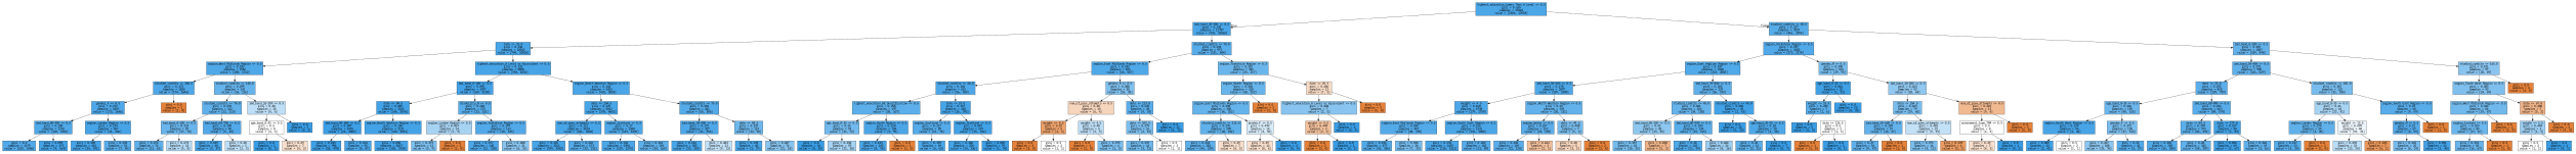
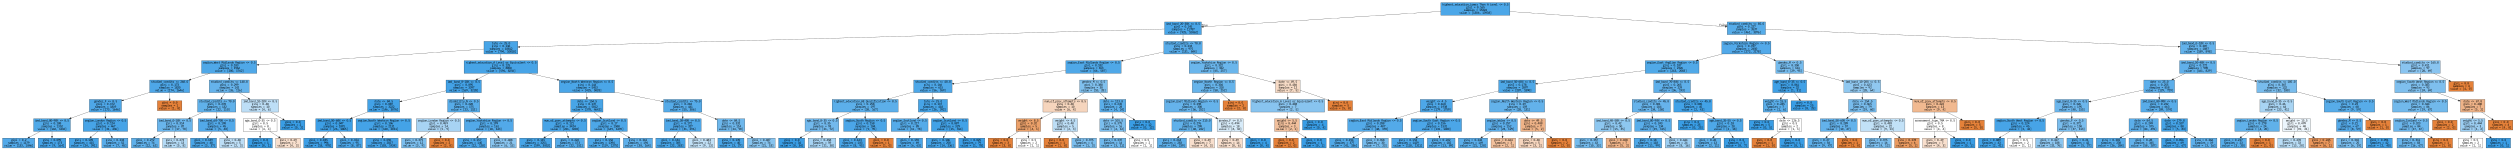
  digraph {
    fontname="IBM Plex Mono"
    node [color=black fillcolor="#e58139ff" fontname="IBM Plex Mono" shape=box style=filled]
    edge [fontname="IBM Plex Mono"]
    n1 [fillcolor="#399de5e6" label="highest_education_Lower Than A Level <= 0.5\ngini = 0.165\nsamples = 15324\nvalue = [1386, 13938]"]
    n2 [fillcolor="#399de5e9" label="imd_band_20-30% <= 0.5\ngini = 0.145\nsamples = 11787\nvalue = [925, 10862]"]
    n3 [fillcolor="#399de5d9" label="studied_credits <= 85.0\ngini = 0.227\nsamples = 3537\nvalue = [461, 3076]"]
    n4 [fillcolor="#399de5eb" label="date <= 25.0\ngini = 0.136\nsamples = 10812\nvalue = [794, 10018]"]
    n5 [fillcolor="#399de5d7" label="studied_credits <= 70.0\ngini = 0.233\nsamples = 975\nvalue = [131, 844]"]
    n6 [fillcolor="#399de5df" label="region_Yorkshire Region <= 0.5\ngini = 0.197\nsamples = 2450\nvalue = [272, 2178]"]
    n7 [fillcolor="#399de5c9" label="imd_band_0-10% <= 0.5\ngini = 0.287\nsamples = 1087\nvalue = [189, 898]"]
    n8 [fillcolor="#399de5e2" label="region_West Midlands Region <= 0.5\ngini = 0.183\nsamples = 1962\nvalue = [200, 1762]"]
    n9 [fillcolor="#399de5ed" label="highest_education_A Level or Equivalent <= 0.5\ngini = 0.125\nsamples = 8850\nvalue = [594, 8256]"]
    n10 [fillcolor="#399de5e2" label="region_East Midlands Region <= 0.5\ngini = 0.182\nsamples = 653\nvalue = [66, 587]"]
    n11 [fillcolor="#399de5bf" label="region_Yorkshire Region <= 0.5\ngini = 0.322\nsamples = 322\nvalue = [65, 257]"]
    n12 [fillcolor="#399de5e4" label="studied_credits <= 260.0\ngini = 0.173\nsamples = 1820\nvalue = [174, 1646]"]
    n13 [fillcolor="#399de5c6" label="studied_credits <= 140.0\ngini = 0.299\nsamples = 142\nvalue = [26, 116]"]
    n14 [fillcolor="#399de5f2" label="imd_band_0-10% <= 0.5\ngini = 0.095\nsamples = 3397\nvalue = [169, 3228]"]
    n15 [fillcolor="#399de5e9" label="region_North Western Region <= 0.5\ngini = 0.144\nsamples = 5453\nvalue = [425, 5028]"]
    n16 [fillcolor="#399de5e4" label="gender_F <= 0.5\ngini = 0.172\nsamples = 1819\nvalue = [173, 1646]"]
    n17 [label="gini = 0.0\nsamples = 1\nvalue = [1, 0]"]
    n18 [fillcolor="#399de5cc" label="studied_credits <= 70.0\ngini = 0.278\nsamples = 132\nvalue = [22, 110]"]
    n19 [fillcolor="#399de555" label="imd_band_10-20% <= 0.5\ngini = 0.48\nsamples = 10\nvalue = [4, 6]"]
    n20 [fillcolor="#399de5e1" label="imd_band_80-90% <= 0.5\ngini = 0.188\nsamples = 1352\nvalue = [142, 1210]"]
    n21 [fillcolor="#399de5ed" label="region_London Region <= 0.5\ngini = 0.124\nsamples = 467\nvalue = [31, 436]"]
    n22 [fillcolor="#399de5df" label="gini = 0.2\nsamples = 1179\nvalue = [133, 1046]"]
    n23 [fillcolor="#399de5f1" label="gini = 0.099\nsamples = 173\nvalue = [9, 164]"]
    n24 [fillcolor="#399de5ef" label="gini = 0.109\nsamples = 415\nvalue = [24, 391]"]
    n25 [fillcolor="#399de5d7" label="gini = 0.233\nsamples = 52\nvalue = [7, 45]"]
    n26 [fillcolor="#399de5c1" label="imd_band_0-10% <= 0.5\ngini = 0.314\nsamples = 87\nvalue = [17, 70]"]
    n27 [fillcolor="#399de5df" label="imd_band_60-70% <= 0.5\ngini = 0.198\nsamples = 45\nvalue = [5, 40]"]
    n28 [fillcolor="#e5813900" label="age_band_0-35 <= 0.5\ngini = 0.5\nsamples = 8\nvalue = [4, 4]"]
    n29 [fillcolor="#399de5ff" label="gini = 0.0\nsamples = 2\nvalue = [0, 2]"]
    n30 [fillcolor="#399de5ce" label="gini = 0.272\nsamples = 74\nvalue = [12, 62]"]
    n31 [fillcolor="#399de560" label="gini = 0.473\nsamples = 13\nvalue = [5, 8]"]
    n32 [fillcolor="#399de5ea" label="gini = 0.139\nsamples = 40\nvalue = [3, 37]"]
    n33 [fillcolor="#399de555" label="gini = 0.48\nsamples = 5\nvalue = [2, 3]"]
    n34 [fillcolor="#399de5ff" label="gini = 0.0\nsamples = 1\nvalue = [0, 1]"]
    n35 [fillcolor="#e5813940" label="gini = 0.49\nsamples = 7\nvalue = [4, 3]"]
    n36 [fillcolor="#399de5f3" label="date <= 84.5\ngini = 0.087\nsamples = 3222\nvalue = [146, 3076]"]
    n37 [fillcolor="#399de5d8" label="disability_N <= 0.5\ngini = 0.228\nsamples = 175\nvalue = [23, 152]"]
    n38 [fillcolor="#399de5eb" label="date <= 154.5\ngini = 0.137\nsamples = 5012\nvalue = [370, 4642]"]
    n39 [fillcolor="#399de5db" label="studied_credits <= 75.0\ngini = 0.218\nsamples = 441\nvalue = [55, 386]"]
    n40 [fillcolor="#399de5f9" label="imd_band_50-60% <= 0.5\ngini = 0.047\nsamples = 1091\nvalue = [26, 1065]"]
    n41 [fillcolor="#399de5f0" label="region_North Western Region <= 0.5\ngini = 0.106\nsamples = 2131\nvalue = [120, 2011]"]
    n42 [fillcolor="#399de571" label="region_London Region <= 0.5\ngini = 0.459\nsamples = 14\nvalue = [5, 9]"]
    n43 [fillcolor="#399de5df" label="region_Yorkshire Region <= 0.5\ngini = 0.199\nsamples = 161\nvalue = [18, 143]"]
    n44 [fillcolor="#399de5fa" label="gini = 0.035\nsamples = 996\nvalue = [18, 978]"]
    n45 [fillcolor="#399de5e8" label="gini = 0.154\nsamples = 95\nvalue = [8, 87]"]
    n46 [fillcolor="#399de5f1" label="gini = 0.096\nsamples = 2027\nvalue = [103, 1924]"]
    n47 [fillcolor="#399de5aa" label="gini = 0.375\nsamples = 12\nvalue = [3, 9]"]
    n48 [label="gini = 0.0\nsamples = 2\nvalue = [2, 0]"]
    n49 [fillcolor="#399de5e7" label="gini = 0.157\nsamples = 140\nvalue = [12, 128]"]
    n50 [fillcolor="#399de599" label="gini = 0.408\nsamples = 21\nvalue = [6, 15]"]
    n51 [fillcolor="#399de5ed" label="num_of_prev_attempts <= 0.5\ngini = 0.121\nsamples = 3424\nvalue = [221, 3203]"]
    n52 [fillcolor="#399de5e5" label="region_Scotland <= 0.5\ngini = 0.17\nsamples = 1588\nvalue = [149, 1439]"]
    n53 [fillcolor="#399de5e4" label="imd_band_30-40% <= 0.5\ngini = 0.172\nsamples = 327\nvalue = [31, 296]"]
    n54 [fillcolor="#399de5bb" label="date <= 84.5\ngini = 0.332\nsamples = 114\nvalue = [24, 90]"]
    n55 [fillcolor="#399de5ee" label="gini = 0.115\nsamples = 3251\nvalue = [199, 3052]"]
    n56 [fillcolor="#399de5da" label="gini = 0.222\nsamples = 173\nvalue = [22, 151]"]
    n57 [fillcolor="#399de5e7" label="gini = 0.156\nsamples = 1394\nvalue = [119, 1275]"]
    n58 [fillcolor="#399de5d0" label="gini = 0.261\nsamples = 194\nvalue = [30, 164]"]
    n59 [fillcolor="#399de5eb" label="gini = 0.134\nsamples = 305\nvalue = [22, 283]"]
    n60 [fillcolor="#399de54e" label="gini = 0.483\nsamples = 22\nvalue = [9, 13]"]
    n61 [fillcolor="#399de5ea" label="gini = 0.139\nsamples = 40\nvalue = [3, 37]"]
    n62 [fillcolor="#399de59a" label="gini = 0.407\nsamples = 74\nvalue = [21, 53]"]
    n63 [fillcolor="#399de5e5" label="studied_credits <= 40.0\ngini = 0.166\nsamples = 615\nvalue = [56, 559]"]
    n64 [fillcolor="#399de5a4" label="gender_M <= 0.5\ngini = 0.388\nsamples = 38\nvalue = [10, 28]"]
    n65 [fillcolor="#399de5c4" label="region_North Region <= 0.5\ngini = 0.304\nsamples = 310\nvalue = [58, 252]"]
    n66 [fillcolor="#e5813949" label="date <= 49.5\ngini = 0.486\nsamples = 12\nvalue = [7, 5]"]
    n67 [fillcolor="#399de5d1" label="highest_education_HE Qualification <= 0.5\ngini = 0.258\nsamples = 197\nvalue = [30, 167]"]
    n68 [fillcolor="#399de5ee" label="date <= 25.0\ngini = 0.117\nsamples = 418\nvalue = [26, 392]"]
    n69 [fillcolor="#e5813955" label="num_of_prev_attempts <= 0.5\ngini = 0.48\nsamples = 10\nvalue = [6, 4]"]
    n70 [fillcolor="#399de5d4" label="date <= 123.0\ngini = 0.245\nsamples = 28\nvalue = [4, 24]"]
    n71 [fillcolor="#399de5b5" label="age_band_0-35 <= 0.5\ngini = 0.35\nsamples = 93\nvalue = [21, 72]"]
    n72 [fillcolor="#399de5e7" label="region_South Region <= 0.5\ngini = 0.158\nsamples = 104\nvalue = [9, 95]"]
    n73 [fillcolor="#399de5db" label="region_Scotland <= 0.5\ngini = 0.217\nsamples = 89\nvalue = [11, 78]"]
    n74 [fillcolor="#399de5f3" label="region_Scotland <= 0.5\ngini = 0.087\nsamples = 329\nvalue = [15, 314]"]
    n75 [fillcolor="#399de5ff" label="gini = 0.0\nsamples = 34\nvalue = [0, 34]"]
    n76 [fillcolor="#399de572" label="gini = 0.458\nsamples = 59\nvalue = [21, 38]"]
    n77 [fillcolor="#399de5ea" label="gini = 0.143\nsamples = 103\nvalue = [8, 95]"]
    n78 [label="gini = 0.0\nsamples = 1\nvalue = [1, 0]"]
    n79 [fillcolor="#399de5e7" label="gini = 0.159\nsamples = 69\nvalue = [6, 63]"]
    n80 [fillcolor="#399de5f0" label="gini = 0.106\nsamples = 250\nvalue = [14, 236]"]
    n81 [fillcolor="#399de5fc" label="gini = 0.025\nsamples = 79\nvalue = [1, 78]"]
    n82 [fillcolor="#e58139bf" label="weight <= 8.5\ngini = 0.32\nsamples = 5\nvalue = [4, 1]"]
    n83 [fillcolor="#399de555" label="weight <= 4.5\ngini = 0.48\nsamples = 5\nvalue = [2, 3]"]
    n84 [fillcolor="#399de5aa" label="date <= 105.5\ngini = 0.375\nsamples = 16\nvalue = [4, 12]"]
    n85 [fillcolor="#399de5ff" label="gini = 0.0\nsamples = 12\nvalue = [0, 12]"]
    n86 [label="gini = 0.0\nsamples = 3\nvalue = [3, 0]"]
    n87 [fillcolor="#e5813900" label="gini = 0.5\nsamples = 2\nvalue = [1, 1]"]
    n88 [label="gini = 0.0\nsamples = 1\nvalue = [1, 0]"]
    n89 [fillcolor="#399de5aa" label="gini = 0.375\nsamples = 4\nvalue = [1, 3]"]
    n90 [fillcolor="#399de5b9" label="gini = 0.337\nsamples = 14\nvalue = [3, 11]"]
    n91 [fillcolor="#e5813900" label="gini = 0.5\nsamples = 2\nvalue = [1, 1]"]
    n92 [fillcolor="#399de5c6" label="region_East Midlands Region <= 0.5\ngini = 0.298\nsamples = 308\nvalue = [56, 252]"]
    n93 [label="gini = 0.0\nsamples = 2\nvalue = [2, 0]"]
    n94 [fillcolor="#399de599" label="highest_education_A Level or Equivalent <= 0.5\ngini = 0.408\nsamples = 7\nvalue = [2, 5]"]
    n95 [label="gini = 0.0\nsamples = 5\nvalue = [5, 0]"]
    n96 [fillcolor="#399de5cc" label="studied_credits <= 215.0\ngini = 0.276\nsamples = 290\nvalue = [48, 242]"]
    n97 [fillcolor="#399de533" label="gender_F <= 0.5\ngini = 0.494\nsamples = 18\nvalue = [8, 10]"]
    n98 [fillcolor="#399de5d0" label="gini = 0.263\nsamples = 283\nvalue = [44, 239]"]
    n99 [fillcolor="#e5813940" label="gini = 0.49\nsamples = 7\nvalue = [4, 3]"]
    n100 [fillcolor="#e5813940" label="gini = 0.49\nsamples = 14\nvalue = [8, 6]"]
    n101 [fillcolor="#399de5ff" label="gini = 0.0\nsamples = 4\nvalue = [0, 4]"]
    n102 [fillcolor="#e581397f" label="weight <= 5.5\ngini = 0.444\nsamples = 3\nvalue = [2, 1]"]
    n103 [fillcolor="#399de5ff" label="gini = 0.0\nsamples = 4\nvalue = [0, 4]"]
    n104 [label="gini = 0.0\nsamples = 2\nvalue = [2, 0]"]
    n105 [fillcolor="#399de5ff" label="gini = 0.0\nsamples = 1\nvalue = [0, 1]"]
    n106 [fillcolor="#399de5e1" label="region_East Anglian Region <= 0.5\ngini = 0.187\nsamples = 2326\nvalue = [243, 2083]"]
    n107 [fillcolor="#399de5b1" label="gender_M <= 0.5\ngini = 0.358\nsamples = 124\nvalue = [29, 95]"]
    n108 [fillcolor="#399de5cd" label="imd_band_30-40% <= 0.5\ngini = 0.272\nsamples = 990\nvalue = [161, 829]"]
    n109 [fillcolor="#399de598" label="studied_credits <= 165.0\ngini = 0.411\nsamples = 97\nvalue = [28, 69]"]
    n110 [fillcolor="#399de5e3" label="imd_band_50-60% <= 0.5\ngini = 0.178\nsamples = 2097\nvalue = [207, 1890]"]
    n111 [fillcolor="#399de5cf" label="imd_band_70-80% <= 0.5\ngini = 0.265\nsamples = 229\nvalue = [36, 193]"]
    n112 [fillcolor="#399de5f7" label="age_band_0-35 <= 0.5\ngini = 0.061\nsamples = 32\nvalue = [1, 31]"]
    n113 [fillcolor="#399de58f" label="imd_band_10-20% <= 0.5\ngini = 0.423\nsamples = 92\nvalue = [28, 64]"]
    n114 [fillcolor="#399de5e5" label="weight <= 4.5\ngini = 0.168\nsamples = 1938\nvalue = [179, 1759]"]
    n115 [fillcolor="#399de5c8" label="region_North Western Region <= 0.5\ngini = 0.29\nsamples = 159\nvalue = [28, 131]"]
    n116 [fillcolor="#399de5c5" label="studied_credits <= 45.0\ngini = 0.301\nsamples = 184\nvalue = [34, 150]"]
    n117 [fillcolor="#399de5f3" label="studied_credits <= 45.0\ngini = 0.085\nsamples = 45\nvalue = [2, 43]"]
    n118 [fillcolor="#399de5dd" label="region_East Midlands Region <= 0.5\ngini = 0.208\nsamples = 407\nvalue = [48, 359]"]
    n119 [fillcolor="#399de5e7" label="region_South East Region <= 0.5\ngini = 0.156\nsamples = 1531\nvalue = [131, 1400]"]
    n120 [fillcolor="#399de5d2" label="region_Wales <= 0.5\ngini = 0.257\nsamples = 152\nvalue = [23, 129]"]
-   n121 [fillcolor="#399de5ae" label="date <= 49.5\ngini = 0.408\nsamples = 7\nvalue = [5, 2]"]
+   n121 [fillcolor="#e5813999" label="date <= 49.5\ngini = 0.408\nsamples = 7\nvalue = [5, 2]"]
    n122 [fillcolor="#399de5e0" label="gini = 0.194\nsamples = 377\nvalue = [41, 336]"]
    n123 [fillcolor="#399de5b1" label="gini = 0.358\nsamples = 30\nvalue = [7, 23]"]
    n124 [fillcolor="#399de5e8" label="gini = 0.152\nsamples = 1429\nvalue = [118, 1311]"]
    n125 [fillcolor="#399de5da" label="gini = 0.222\nsamples = 102\nvalue = [13, 89]"]
    n126 [fillcolor="#399de5d5" label="gini = 0.242\nsamples = 149\nvalue = [21, 128]"]
    n127 [fillcolor="#e581397f" label="gini = 0.444\nsamples = 3\nvalue = [2, 1]"]
    n128 [fillcolor="#e5813955" label="gini = 0.48\nsamples = 5\nvalue = [3, 2]"]
    n129 [label="gini = 0.0\nsamples = 2\nvalue = [2, 0]"]
    n130 [fillcolor="#399de592" label="imd_band_40-50% <= 0.5\ngini = 0.42\nsamples = 50\nvalue = [15, 35]"]
    n131 [fillcolor="#399de5d5" label="imd_band_80-90% <= 0.5\ngini = 0.243\nsamples = 134\nvalue = [19, 115]"]
    n132 [fillcolor="#399de5ff" label="gini = 0.0\nsamples = 25\nvalue = [0, 25]"]
    n133 [fillcolor="#399de5e3" label="age_band_35-55 <= 0.5\ngini = 0.18\nsamples = 20\nvalue = [2, 18]"]
    n134 [fillcolor="#399de5b2" label="gini = 0.357\nsamples = 43\nvalue = [10, 33]"]
    n135 [fillcolor="#e5813999" label="gini = 0.408\nsamples = 7\nvalue = [5, 2]"]
-   n136 [fillcolor="#399de5e3" label="gini = 0.18\nregion = 110\nvalue = [11, 99]"]
+   n136 [fillcolor="#399de5e3" label="gini = 0.18\nsamples = 110\nvalue = [11, 99]"]
    n137 [fillcolor="#399de57f" label="gini = 0.444\nsamples = 24\nvalue = [8, 16]"]
    n138 [fillcolor="#399de5d1" label="gini = 0.26\nsamples = 13\nvalue = [2, 11]"]
    n139 [fillcolor="#399de5ff" label="gini = 0.0\nsamples = 7\nvalue = [0, 7]"]
    n140 [fillcolor="#399de5d4" label="weight <= 15.5\ngini = 0.245\nsamples = 7\nvalue = [1, 6]"]
    n141 [fillcolor="#399de5ff" label="gini = 0.0\nsamples = 25\nvalue = [0, 25]"]
    n142 [fillcolor="#399de5ae" label="date <= 154.5\ngini = 0.365\nsamples = 79\nvalue = [19, 60]"]
    n143 [fillcolor="#e581398e" label="num_of_prev_attempts <= 0.5\ngini = 0.426\nsamples = 13\nvalue = [9, 4]"]
    n144 [fillcolor="#399de5ff" label="gini = 0.0\nsamples = 5\nvalue = [0, 5]"]
    n145 [fillcolor="#e5813900" label="date <= 126.5\ngini = 0.5\nsamples = 2\nvalue = [1, 1]"]
    n146 [label="gini = 0.0\nsamples = 1\nvalue = [1, 0]"]
    n147 [fillcolor="#399de5ff" label="gini = 0.0\nsamples = 1\nvalue = [0, 1]"]
    n148 [fillcolor="#399de5c9" label="imd_band_50-60% <= 0.5\ngini = 0.289\nsamples = 57\nvalue = [10, 47]"]
    n149 [fillcolor="#399de54e" label="num_of_prev_attempts <= 0.5\ngini = 0.483\nsamples = 22\nvalue = [9, 13]"]
    n150 [fillcolor="#e5813900" label="assessment_type_TMA <= 0.5\ngini = 0.5\nsamples = 8\nvalue = [4, 4]"]
    n151 [label="gini = 0.0\nsamples = 5\nvalue = [5, 0]"]
    n152 [fillcolor="#399de5ce" label="gini = 0.27\nsamples = 56\nvalue = [9, 47]"]
    n153 [label="gini = 0.0\nsamples = 1\nvalue = [1, 0]"]
    n154 [fillcolor="#399de5aa" label="gini = 0.375\nsamples = 16\nvalue = [4, 12]"]
    n155 [fillcolor="#e58139cc" label="gini = 0.278\nsamples = 6\nvalue = [5, 1]"]
    n156 [fillcolor="#e5813940" label="gini = 0.49\nsamples = 7\nvalue = [4, 3]"]
    n157 [fillcolor="#399de5ff" label="gini = 0.0\nsamples = 1\nvalue = [0, 1]"]
    n158 [fillcolor="#399de5d2" label="date <= 25.0\ngini = 0.255\nsamples = 858\nvalue = [129, 729]"]
    n159 [fillcolor="#399de5ad" label="studied_credits <= 105.0\ngini = 0.367\nsamples = 132\nvalue = [32, 100]"]
    n160 [fillcolor="#399de5a6" label="region_South West Region <= 0.5\ngini = 0.383\nsamples = 93\nvalue = [24, 69]"]
    n161 [label="gini = 0.0\nsamples = 4\nvalue = [4, 0]"]
    n162 [fillcolor="#399de5bd" label="age_band_0-35 <= 0.5\ngini = 0.326\nsamples = 195\nvalue = [40, 155]"]
    n163 [fillcolor="#399de5d7" label="imd_band_80-90% <= 0.5\ngini = 0.232\nsamples = 663\nvalue = [89, 574]"]
    n164 [fillcolor="#399de570" label="age_band_0-35 <= 0.5\ngini = 0.46\nsamples = 64\nvalue = [23, 41]"]
    n165 [fillcolor="#399de5d8" label="region_South East Region <= 0.5\ngini = 0.23\nsamples = 68\nvalue = [9, 59]"]
    n166 [fillcolor="#399de5ed" label="region_South West Region <= 0.5\ngini = 0.124\nsamples = 45\nvalue = [3, 42]"]
    n167 [fillcolor="#399de5ac" label="gender_F <= 0.5\ngini = 0.372\nsamples = 150\nvalue = [37, 113]"]
    n168 [fillcolor="#399de5d3" label="date <= 84.5\ngini = 0.249\nsamples = 575\nvalue = [84, 491]"]
    n169 [fillcolor="#399de5f0" label="date <= 179.0\ngini = 0.107\nsamples = 88\nvalue = [5, 83]"]
    n170 [fillcolor="#399de5f3" label="gini = 0.089\nsamples = 43\nvalue = [2, 41]"]
    n171 [fillcolor="#e5813900" label="gini = 0.5\nsamples = 2\nvalue = [1, 1]"]
    n172 [fillcolor="#399de594" label="gini = 0.417\nsamples = 108\nvalue = [32, 76]"]
    n173 [fillcolor="#399de5dd" label="gini = 0.21\nsamples = 42\nvalue = [5, 37]"]
    n174 [fillcolor="#399de5de" label="gini = 0.201\nsamples = 230\nvalue = [26, 204]"]
    n175 [fillcolor="#399de5cb" label="gini = 0.28\nsamples = 345\nvalue = [58, 287]"]
    n176 [fillcolor="#399de5f7" label="gini = 0.056\nsamples = 69\nvalue = [2, 67]"]
    n177 [fillcolor="#399de5cf" label="gini = 0.266\nsamples = 19\nvalue = [3, 16]"]
    n178 [fillcolor="#399de5cc" label="region_London Region <= 0.5\ngini = 0.278\nsamples = 24\nvalue = [4, 20]"]
    n179 [fillcolor="#399de518" label="weight <= 15.5\ngini = 0.499\nsamples = 40\nvalue = [19, 21]"]
    n180 [fillcolor="#399de5dc" label="gender_M <= 0.5\ngini = 0.21\nsamples = 67\nvalue = [8, 59]"]
    n181 [label="gini = 0.0\nsamples = 1\nvalue = [1, 0]"]
    n182 [fillcolor="#399de5d9" label="gini = 0.227\nsamples = 23\nvalue = [3, 20]"]
    n183 [label="gini = 0.0\nsamples = 1\nvalue = [1, 0]"]
    n184 [fillcolor="#399de559" label="gini = 0.478\nsamples = 33\nvalue = [13, 20]"]
    n185 [fillcolor="#e58139d4" label="gini = 0.245\nsamples = 7\nvalue = [6, 1]"]
    n186 [fillcolor="#399de5ae" label="gini = 0.365\nsamples = 25\nvalue = [6, 19]"]
    n187 [fillcolor="#399de5f2" label="gini = 0.091\nsamples = 42\nvalue = [2, 40]"]
    n188 [fillcolor="#399de5b7" label="region_West Midlands Region <= 0.5\ngini = 0.344\nsamples = 86\nvalue = [19, 67]"]
    n189 [fillcolor="#e5813999" label="date <= 67.0\ngini = 0.408\nsamples = 7\nvalue = [5, 2]"]
    n190 [fillcolor="#399de5be" label="region_Ireland <= 0.5\ngini = 0.323\nsamples = 84\nvalue = [17, 67]"]
    n191 [label="gini = 0.0\nsamples = 2\nvalue = [2, 0]"]
    n192 [fillcolor="#399de57f" label="weight <= 5.5\ngini = 0.444\nsamples = 3\nvalue = [1, 2]"]
    n193 [label="gini = 0.0\nsamples = 4\nvalue = [4, 0]"]
    n194 [fillcolor="#399de5c2" label="gini = 0.311\nsamples = 83\nvalue = [16, 67]"]
    n195 [label="gini = 0.0\nsamples = 1\nvalue = [1, 0]"]
    n196 [fillcolor="#e5813900" label="gini = 0.5\nsamples = 2\nvalue = [1, 1]"]
    n197 [fillcolor="#399de5ff" label="gini = 0.0\nsamples = 1\nvalue = [0, 1]"]
    n1 -> n2 [headlabel=True labelangle=45 labeldistance=2.5]
    n1 -> n3 [headlabel=False labelangle=-45 labeldistance=2.5]
    n2 -> n4
    n2 -> n5
    n3 -> n6
    n3 -> n7
    n4 -> n8
    n4 -> n9
    n5 -> n10
    n5 -> n11
    n6 -> n106
    n6 -> n107
    n7 -> n108
    n7 -> n109
    n8 -> n12
    n8 -> n13
    n9 -> n14
    n9 -> n15
    n10 -> n63
    n10 -> n64
    n11 -> n65
    n11 -> n66
    n12 -> n16
    n12 -> n17
    n13 -> n18
    n13 -> n19
    n14 -> n36
    n14 -> n37
    n15 -> n38
    n15 -> n39
    n16 -> n20
    n16 -> n21
    n18 -> n26
    n18 -> n27
    n19 -> n28
    n19 -> n29
    n20 -> n22
    n20 -> n23
    n21 -> n24
    n21 -> n25
    n26 -> n30
    n26 -> n31
    n27 -> n32
    n27 -> n33
    n28 -> n34
    n28 -> n35
    n36 -> n40
    n36 -> n41
    n37 -> n42
    n37 -> n43
    n38 -> n51
    n38 -> n52
    n39 -> n53
    n39 -> n54
    n40 -> n44
    n40 -> n45
    n41 -> n46
    n42 -> n47
    n42 -> n48
    n43 -> n49
    n43 -> n50
    n51 -> n55
    n51 -> n56
    n52 -> n57
    n52 -> n58
    n53 -> n59
    n53 -> n60
    n54 -> n61
    n54 -> n62
    n63 -> n67
    n63 -> n68
    n64 -> n69
    n64 -> n70
    n65 -> n92
    n65 -> n93
    n66 -> n94
    n66 -> n95
    n67 -> n71
    n67 -> n72
    n68 -> n73
    n68 -> n74
    n69 -> n82
    n69 -> n83
    n70 -> n84
    n70 -> n85
    n71 -> n75
    n71 -> n76
    n72 -> n77
    n72 -> n78
    n73 -> n79
    n74 -> n80
    n74 -> n81
    n82 -> n86
    n82 -> n87
    n83 -> n88
    n83 -> n89
    n84 -> n90
    n84 -> n91
    n92 -> n96
    n92 -> n97
    n94 -> n102
    n94 -> n103
    n96 -> n98
    n96 -> n99
    n97 -> n100
    n97 -> n101
    n102 -> n104
    n102 -> n105
    n106 -> n110
    n106 -> n111
    n107 -> n112
    n107 -> n113
    n108 -> n158
    n108 -> n159
    n109 -> n160
    n109 -> n161
    n110 -> n114
    n110 -> n115
    n111 -> n116
    n111 -> n117
    n112 -> n140
    n112 -> n141
    n113 -> n142
    n113 -> n143
    n114 -> n118
    n114 -> n119
    n115 -> n120
    n115 -> n121
    n116 -> n130
    n116 -> n131
    n117 -> n132
    n117 -> n133
    n118 -> n122
    n118 -> n123
    n119 -> n124
    n119 -> n125
    n120 -> n126
    n120 -> n127
    n121 -> n128
    n121 -> n129
    n130 -> n134
    n130 -> n135
    n131 -> n136
    n131 -> n137
    n133 -> n138
    n133 -> n139
    n140 -> n144
+   n140 -> n145
    n142 -> n148
    n142 -> n149
    n143 -> n150
    n143 -> n151
    n145 -> n146
    n145 -> n147
    n148 -> n152
    n148 -> n153
    n149 -> n154
    n149 -> n155
    n150 -> n156
    n150 -> n157
    n158 -> n162
    n158 -> n163
    n159 -> n164
    n159 -> n165
    n160 -> n188
    n160 -> n189
    n162 -> n166
    n162 -> n167
    n163 -> n168
    n163 -> n169
    n164 -> n178
    n164 -> n179
    n165 -> n180
    n165 -> n181
    n166 -> n170
    n166 -> n171
    n167 -> n172
    n167 -> n173
    n168 -> n174
-   n169 -> n175
+   n168 -> n175
    n169 -> n176
    n169 -> n177
    n178 -> n182
    n178 -> n183
    n179 -> n184
    n179 -> n185
    n180 -> n186
    n180 -> n187
    n188 -> n190
    n188 -> n191
    n189 -> n192
    n189 -> n193
    n190 -> n194
    n190 -> n195
    n192 -> n196
    n192 -> n197
  }
